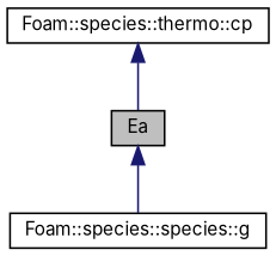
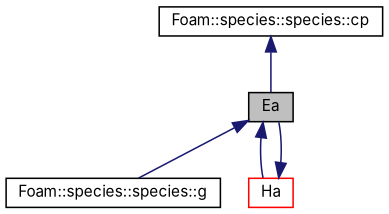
  digraph {
    fontname=Inter
    rankdir=TB
    node [color=black fontname=Inter fontsize=10 shape=record]
    edge [color=midnightblue dir=back fontname=Inter fontsize=10 labelfontname=Helvetica labelfontsize=10 style=solid]
    n1 [fillcolor=grey75 fontcolor=black height=0.2 label=Ea style=filled width=0.4]
    n2 [height=0.2 label="Foam::species::species::g" width=0.4]
-   n4 [height=0.2 label="Foam::species::thermo::cp" width=0.4]
+   n3 [color=red height=0.2 label=Ha width=0.4]
+   n4 [height=0.2 label="Foam::species::species::cp" width=0.4]
    n1 -> n2
+   n1 -> n3
+   n3 -> n1
    n4 -> n1
  }
